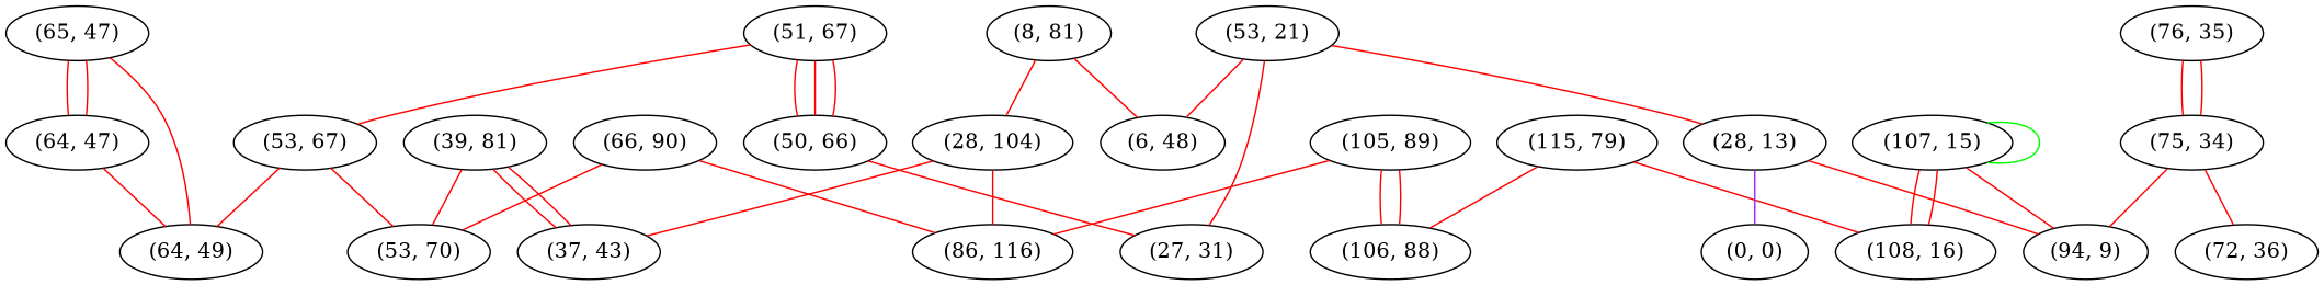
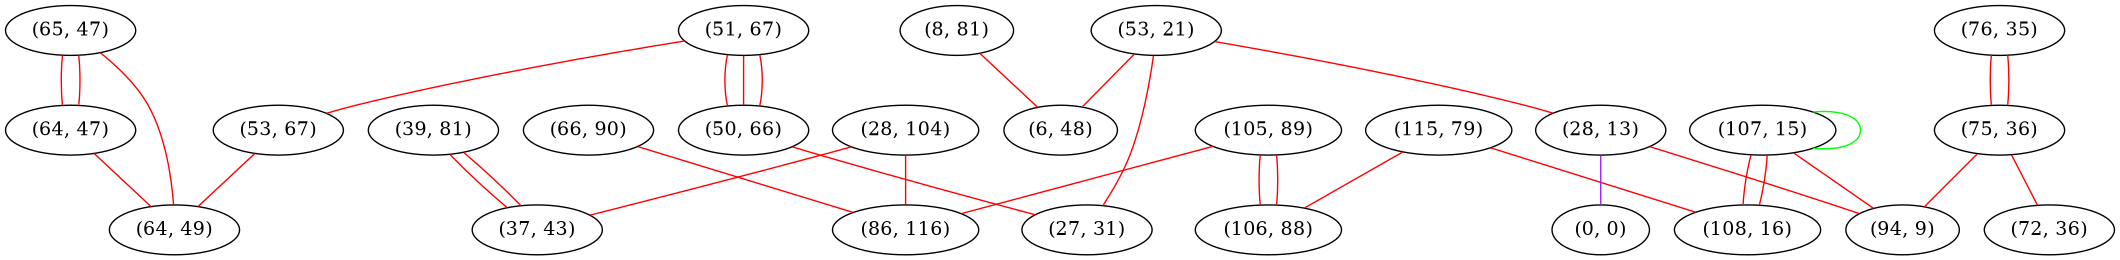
  graph {
    edge [color=red weight=1]
    "(51, 67)"
    "(50, 66)"
    "(53, 67)"
    "(27, 31)"
-   "(53, 70)"
    "(64, 49)"
    "(107, 15)"
    "(94, 9)"
    "(108, 16)"
    "(8, 81)"
    "(28, 104)"
    "(6, 48)"
    "(86, 116)"
    n14 [label="(37, 43)"]
    "(76, 35)"
-   "(75, 36)" [label="(75, 34)"]
+   "(75, 36)"
    "(72, 36)"
    "(66, 90)"
    "(65, 47)"
    "(64, 47)"
    "(115, 79)"
    "(106, 88)"
    n23 [label="(53, 21)"]
    "(28, 13)"
    "(0, 0)"
    "(105, 89)"
    "(39, 81)"
    "(51, 67)" -- "(50, 66)"
    "(51, 67)" -- "(50, 66)"
    "(51, 67)" -- "(50, 66)"
    "(51, 67)" -- "(53, 67)"
    "(50, 66)" -- "(27, 31)"
-   "(53, 67)" -- "(53, 70)"
    "(53, 67)" -- "(64, 49)"
    "(107, 15)" -- "(107, 15)" [color=green weight=2]
    "(107, 15)" -- "(94, 9)"
    "(107, 15)" -- "(108, 16)"
    "(107, 15)" -- "(108, 16)"
-   "(8, 81)" -- "(28, 104)"
    "(8, 81)" -- "(6, 48)"
    "(28, 104)" -- "(86, 116)"
    "(28, 104)" -- n14
    "(76, 35)" -- "(75, 36)"
    "(76, 35)" -- "(75, 36)"
    "(75, 36)" -- "(94, 9)"
    "(75, 36)" -- "(72, 36)"
-   "(66, 90)" -- "(53, 70)"
    "(66, 90)" -- "(86, 116)"
    "(65, 47)" -- "(64, 49)"
    "(65, 47)" -- "(64, 47)"
    "(65, 47)" -- "(64, 47)"
    "(64, 47)" -- "(64, 49)"
    "(115, 79)" -- "(108, 16)"
    "(115, 79)" -- "(106, 88)"
    n23 -- "(27, 31)"
    n23 -- "(6, 48)"
    n23 -- "(28, 13)"
    "(28, 13)" -- "(94, 9)"
    "(28, 13)" -- "(0, 0)" [color=purple weight=4]
    "(105, 89)" -- "(86, 116)"
    "(105, 89)" -- "(106, 88)"
    "(105, 89)" -- "(106, 88)"
-   "(39, 81)" -- "(53, 70)"
    "(39, 81)" -- n14
    "(39, 81)" -- n14
  }
